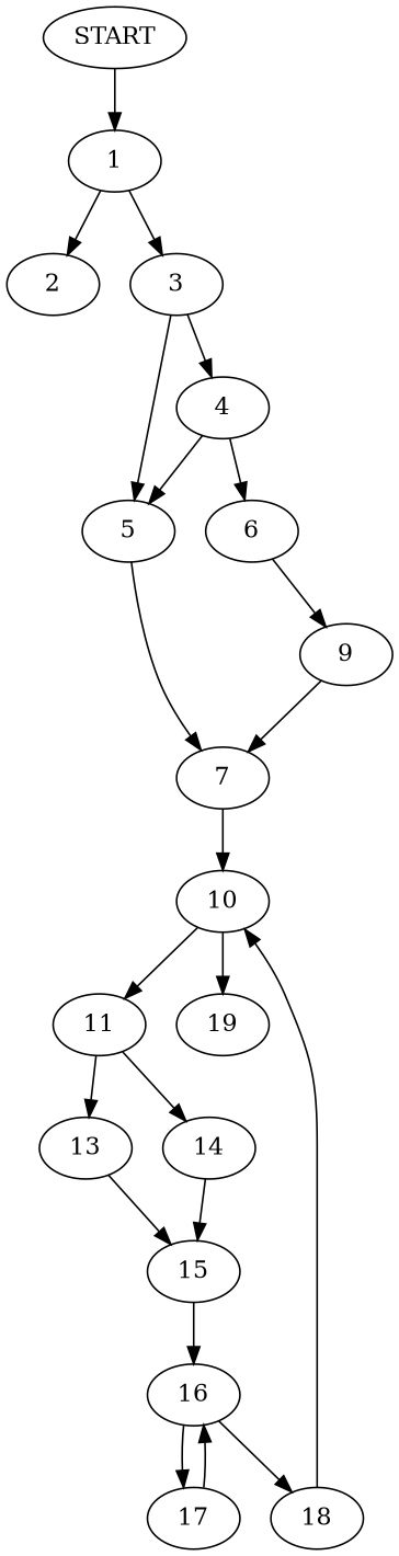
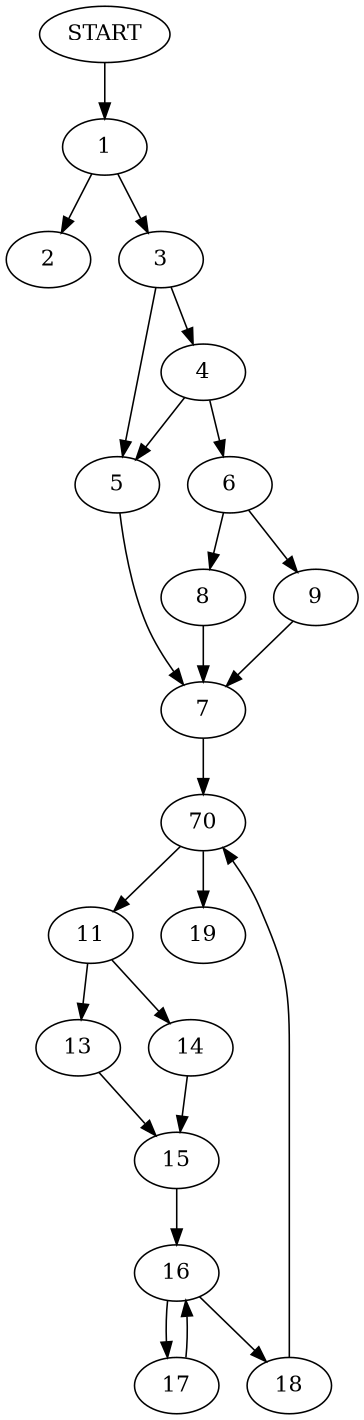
  digraph {
    n1 [label=START]
    1
    2
    3
    4
    5
    6
    7
+   8
    9
-   10
+   10 [label=70]
    11
    n13 [label=19]
    13
    14
    15
    16
    17
    18
    n1 -> 1
    1 -> 2
    1 -> 3
    3 -> 4
    3 -> 5
    4 -> 5
    4 -> 6
    5 -> 7
+   6 -> 8
    6 -> 9
    7 -> 10
+   8 -> 7
    9 -> 7
    10 -> 11
    10 -> n13
    11 -> 13
    11 -> 14
    13 -> 15
    14 -> 15
    15 -> 16
    16 -> 17
    16 -> 18
    17 -> 16
    18 -> 10
  }
